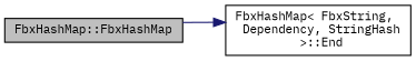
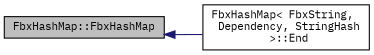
  digraph {
    rankdir=LR
    fontname="IBM Plex Mono"
    node [color=black fontname="IBM Plex Mono" fontsize=10 shape=record style=filled]
    n1 [fillcolor=grey75 fontcolor=black height=0.2 label="FbxHashMap::FbxHashMap" width=0.4]
    n2 [fillcolor=white height=0.2 label="FbxHashMap\< FbxString,\l Dependency, StringHash\l \>::End" width=0.4]
-   n2 -> n1 [color=midnightblue dir=back fontname="IBM Plex Mono" fontsize=10 labelfontname=Helvetica labelfontsize=10 style=solid]
+   n1 -> n2 [color=midnightblue dir=back fontname="IBM Plex Mono" fontsize=10 labelfontname=Helvetica labelfontsize=10 style=solid]
  }
